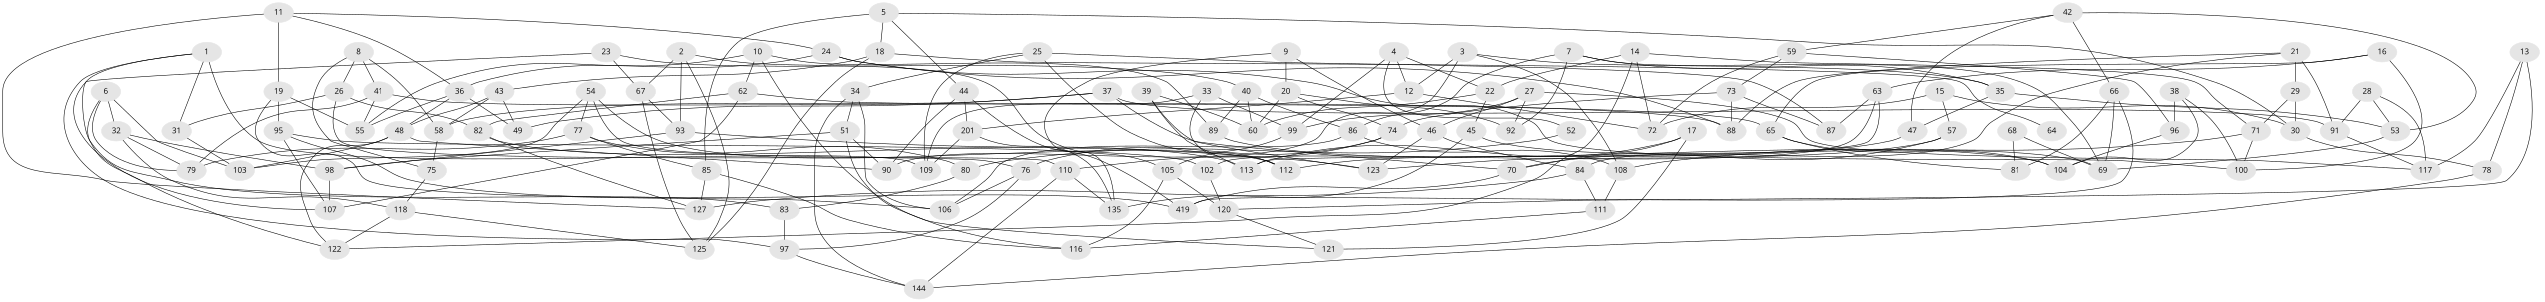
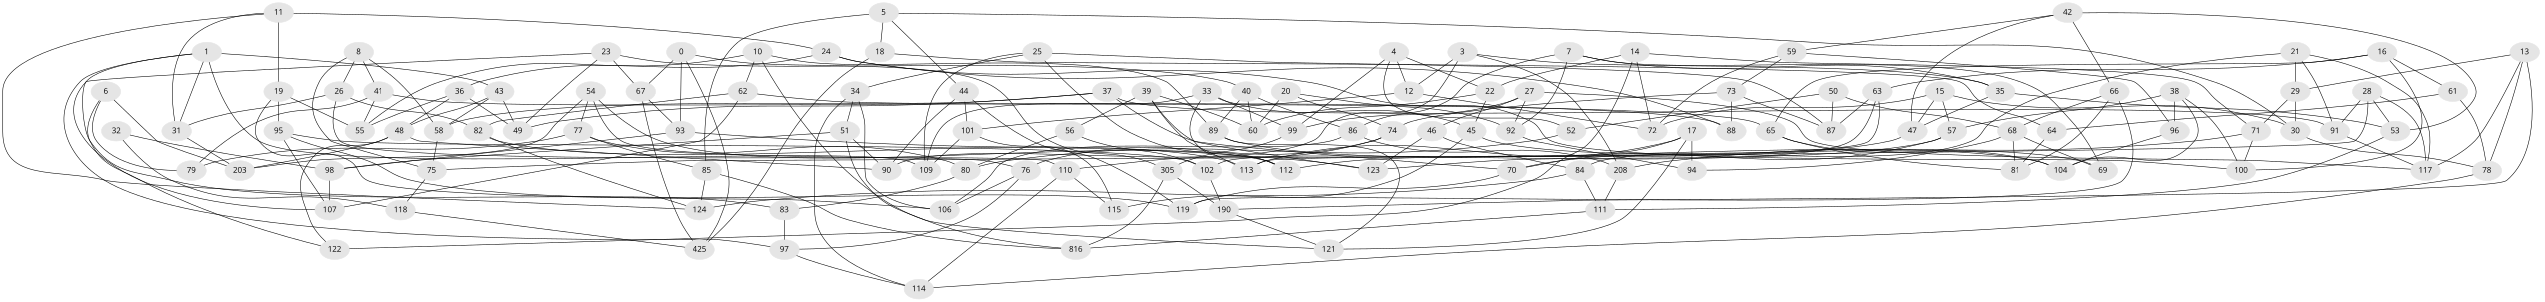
  graph {
    fontname="Open Sans"
    node [color=gray90 fontname="Open Sans" style=filled]
    edge [fontname="Open Sans"]
    1
    31
    83
    97
    109
-   103
-   114 [label=144]
-   2
+   103 [label=203]
+   114
+   2 [label=0]
    67
    93
-   105
-   125
+   105 [label=305]
+   125 [label=425]
    98
    123
-   120
-   116
+   120 [label=190]
+   116 [label=816]
    3
    12
    35
    90
-   108
+   108 [label=208]
    72
-   101 [label=201]
+   101
    47
    53
    111
    4
    22
    52
    99
    60
    45
    80
    5
    18
    30
    44
    85
    64
    43
    78
-   119 [label=419]
-   124 [label=127]
+   119
+   124
    6
    32
    79
    122
    118
    7
    69
    86
    92
    106
+   94
    8
    26
    41
    58
    75
    82
    110
    55
    88
-   9
    20
    46
-   115 [label=135]
+   115
    74
    84
    81
    10
    62
    89
    121
    65
    107
    104
    11
    19
    24
    95
    100
    36
    13
    29
    117
    71
    14
    15
    57
    112
    70
    16
+   61
    63
    113
    87
    102
    17
    49
    48
    76
    21
    91
    23
    40
    25
    34
    51
    27
    28
    33
    37
    38
    96
    39
+   56
    42
    59
    66
    73
+   50
    68
    54
    77
    1 -- 31
    1 -- 83
    1 -- 97
    1 -- 109
    31 -- 103
    83 -- 97
    97 -- 114
    2 -- 67
    2 -- 93
    2 -- 105
    2 -- 125
    67 -- 93
    67 -- 125
    93 -- 98
    93 -- 123
    105 -- 120
    105 -- 116
    98 -- 107
    120 -- 121
    3 -- 12
    3 -- 35
    3 -- 90
    3 -- 108
    12 -- 72
    12 -- 101
    35 -- 47
    35 -- 53
    108 -- 111
    101 -- 109
    101 -- 115
    47 -- 112
-   53 -- 69
+   53 -- 111
    111 -- 116
    4 -- 12
    4 -- 22
    4 -- 52
    4 -- 99
    22 -- 60
    22 -- 45
    52 -- 80
    99 -- 105
    45 -- 69
    45 -- 115
    80 -- 83
    5 -- 18
    5 -- 30
    5 -- 44
    5 -- 85
    18 -- 125
    18 -- 64
-   18 -- 43
+   1 -- 43
    30 -- 78
    44 -- 90
    44 -- 101
    44 -- 119
    85 -- 116
    85 -- 124
+   64 -- 81
    43 -- 58
    43 -- 49
    43 -- 48
    78 -- 114
    6 -- 103
-   6 -- 32
    6 -- 79
    6 -- 122
    32 -- 98
-   32 -- 79
    32 -- 118
    118 -- 125
-   118 -- 122
    7 -- 35
    7 -- 69
    7 -- 86
    7 -- 92
    86 -- 108
    86 -- 106
+   92 -- 94
    8 -- 26
    8 -- 41
    8 -- 58
    8 -- 75
    26 -- 31
    26 -- 82
    26 -- 110
    41 -- 79
    41 -- 55
    41 -- 88
    58 -- 75
    75 -- 118
    82 -- 124
    82 -- 113
    110 -- 114
    110 -- 115
-   9 -- 20
-   9 -- 46
-   9 -- 115
    20 -- 60
    20 -- 92
    20 -- 74
    46 -- 123
    46 -- 84
    74 -- 110
    74 -- 76
    84 -- 111
    84 -- 124
    10 -- 55
    10 -- 62
    10 -- 89
    10 -- 121
    62 -- 82
    62 -- 65
    62 -- 107
+   89 -- 121
    89 -- 104
    65 -- 81
    65 -- 104
-   11 -- 36
+   11 -- 31
    11 -- 124
    11 -- 19
    11 -- 24
    19 -- 106
    19 -- 55
    19 -- 95
    24 -- 88
    24 -- 100
    24 -- 36
    95 -- 119
    95 -- 107
    95 -- 102
    36 -- 55
    36 -- 49
    36 -- 48
    13 -- 120
    13 -- 78
+   13 -- 29
    13 -- 117
    29 -- 30
    29 -- 71
    71 -- 108
    71 -- 100
    14 -- 72
    14 -- 22
    14 -- 122
    14 -- 71
    15 -- 72
+   15 -- 47
    15 -- 30
    15 -- 57
    57 -- 123
    57 -- 70
    70 -- 119
    16 -- 65
    16 -- 100
+   16 -- 61
    16 -- 63
+   61 -- 64
+   61 -- 78
    63 -- 113
    63 -- 87
    63 -- 102
    102 -- 120
+   17 -- 94
    17 -- 121
    17 -- 70
    17 -- 113
    48 -- 103
    48 -- 90
    48 -- 122
    76 -- 97
    76 -- 106
-   21 -- 88
+   21 -- 117
    21 -- 84
    21 -- 29
    21 -- 91
    91 -- 117
    23 -- 67
    23 -- 107
+   23 -- 49
    23 -- 40
    40 -- 60
    40 -- 86
    40 -- 89
    25 -- 109
    25 -- 112
    25 -- 87
    25 -- 34
    34 -- 114
    34 -- 106
    34 -- 51
    51 -- 98
    51 -- 116
    51 -- 90
    27 -- 99
    27 -- 92
    27 -- 46
    27 -- 117
    28 -- 53
+   28 -- 75
    28 -- 117
    28 -- 91
    33 -- 109
    33 -- 99
+   33 -- 45
    33 -- 112
    37 -- 58
    37 -- 70
    37 -- 49
    37 -- 91
    38 -- 104
    38 -- 100
+   38 -- 57
    38 -- 96
    96 -- 104
    39 -- 123
    39 -- 60
    39 -- 113
+   39 -- 56
+   56 -- 80
+   56 -- 102
    42 -- 47
    42 -- 53
    42 -- 59
    42 -- 66
    59 -- 72
    59 -- 96
    59 -- 73
    66 -- 119
-   66 -- 69
+   66 -- 68
    66 -- 81
    73 -- 88
    73 -- 74
    73 -- 87
+   50 -- 52
+   50 -- 87
+   50 -- 68
    68 -- 69
+   68 -- 94
    68 -- 81
    54 -- 103
    54 -- 112
    54 -- 76
    54 -- 77
    77 -- 80
    77 -- 85
    77 -- 79
  }
